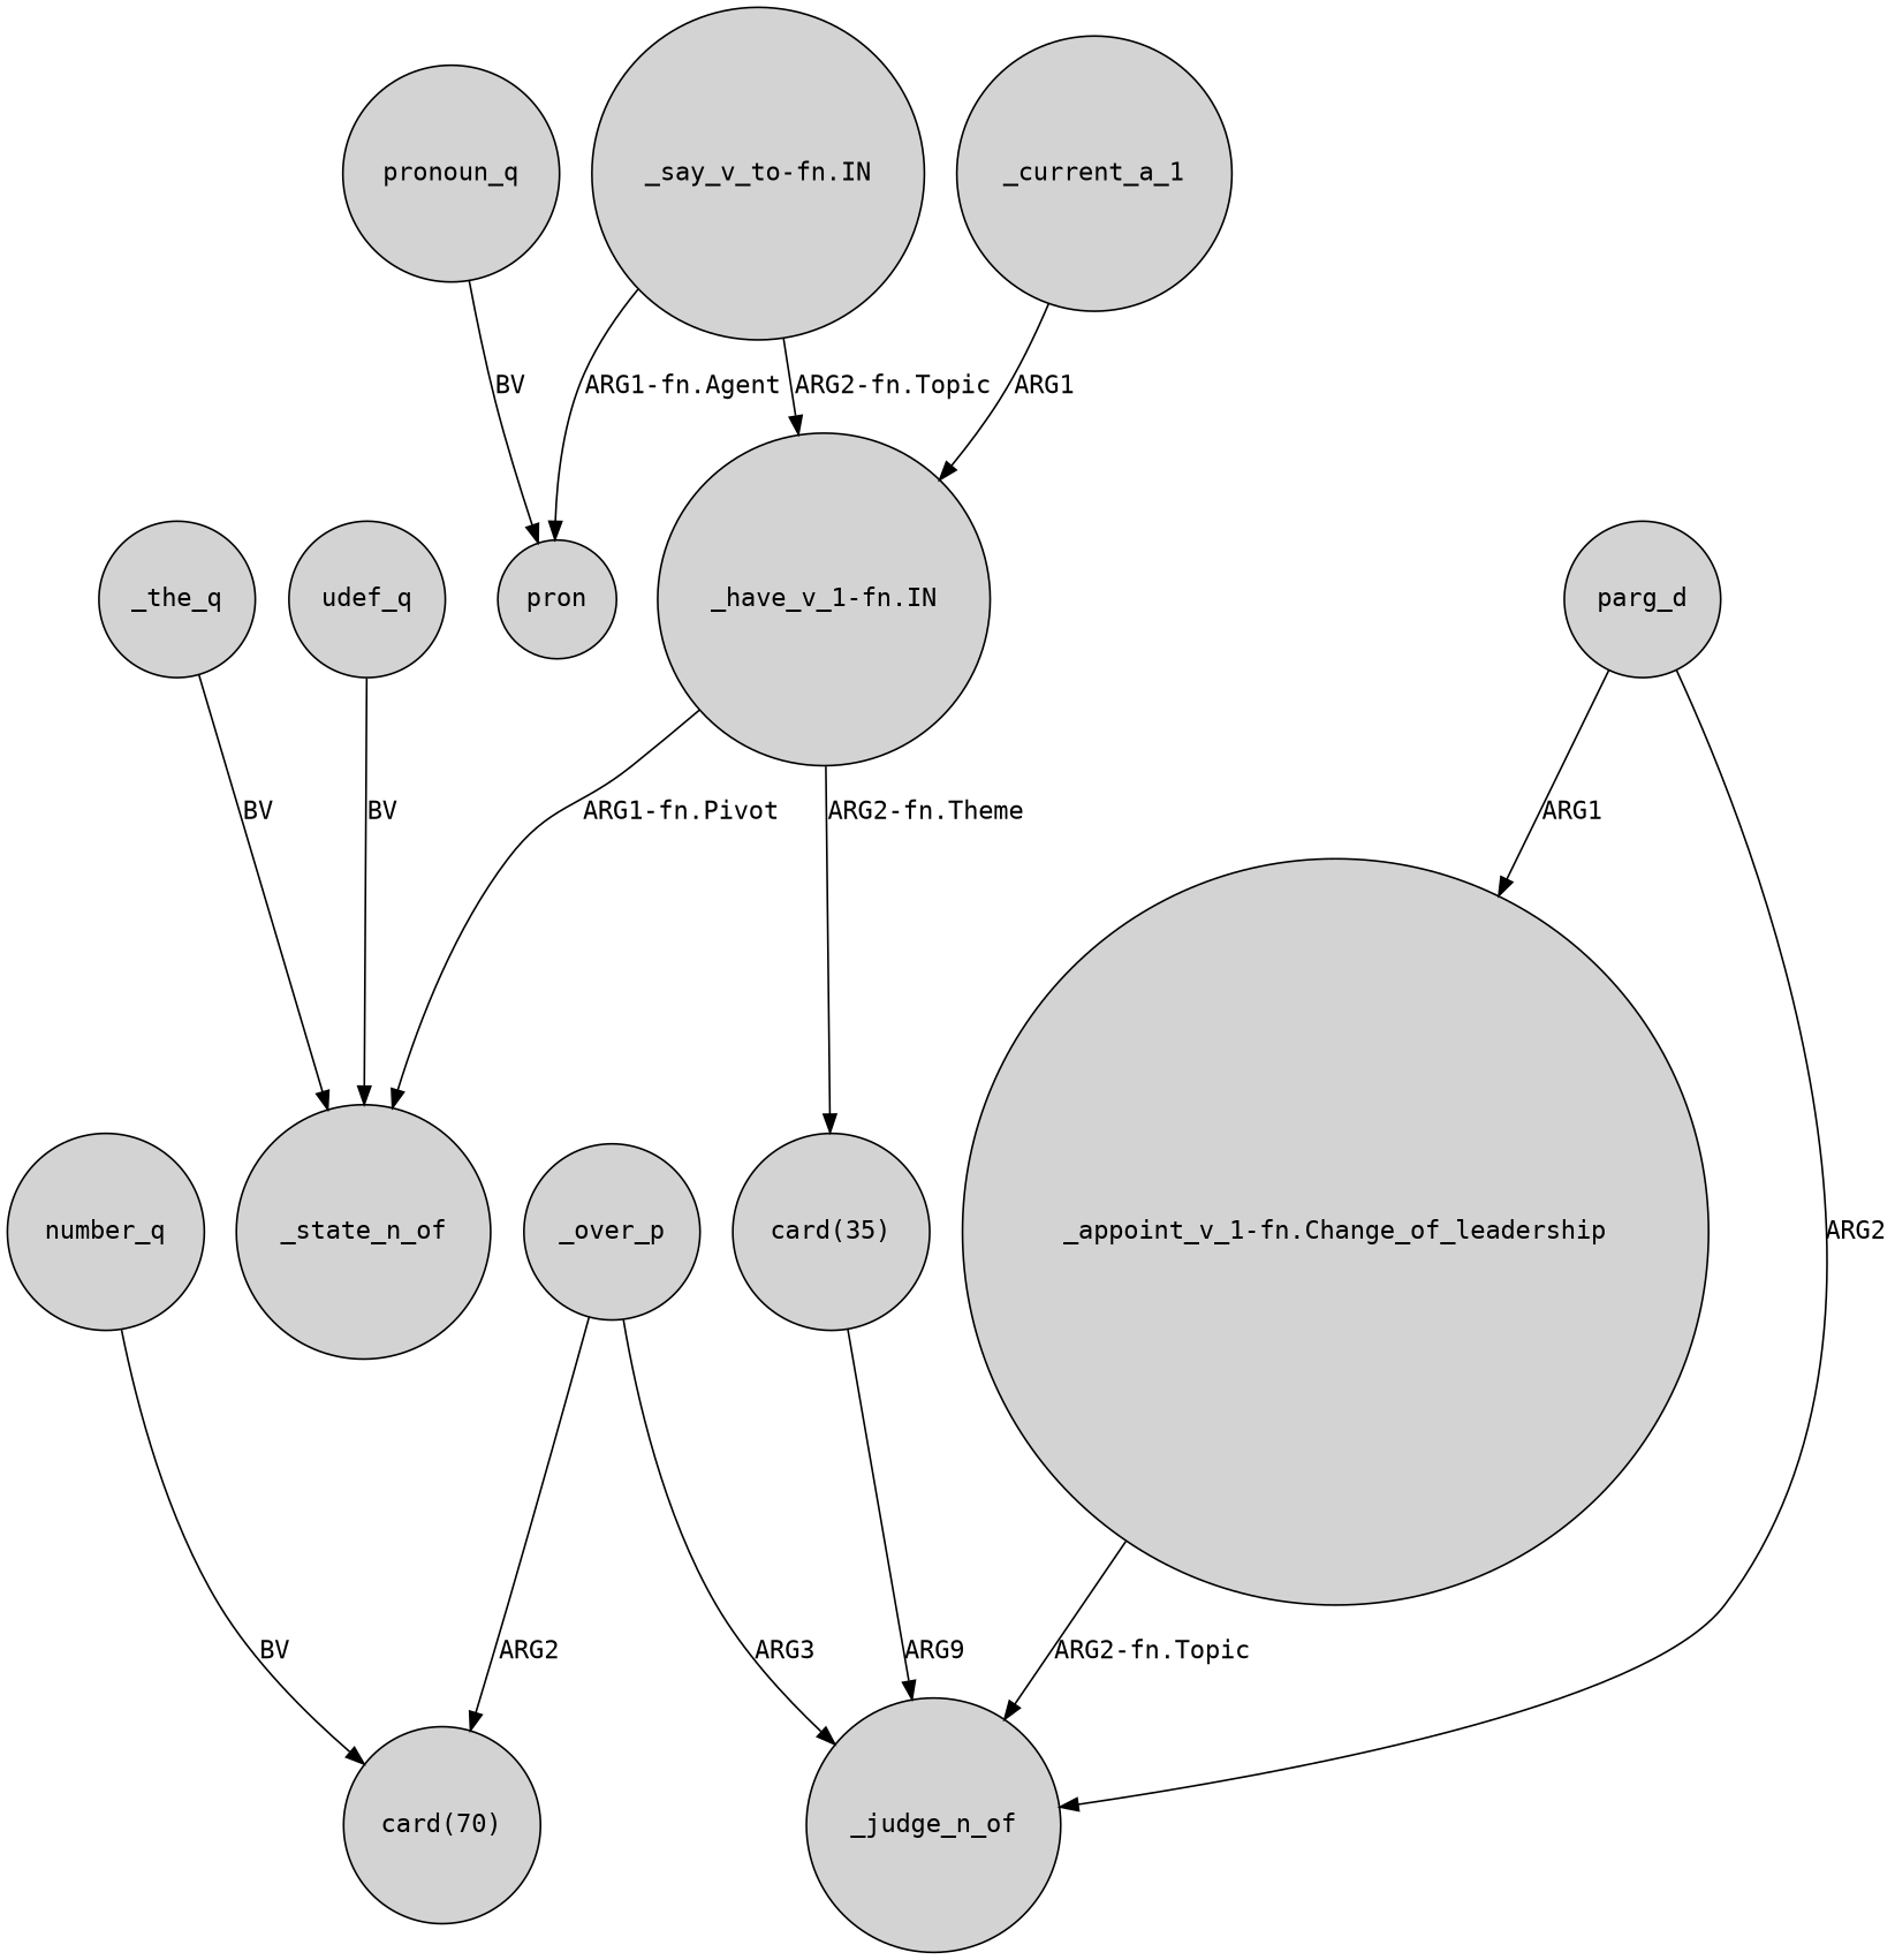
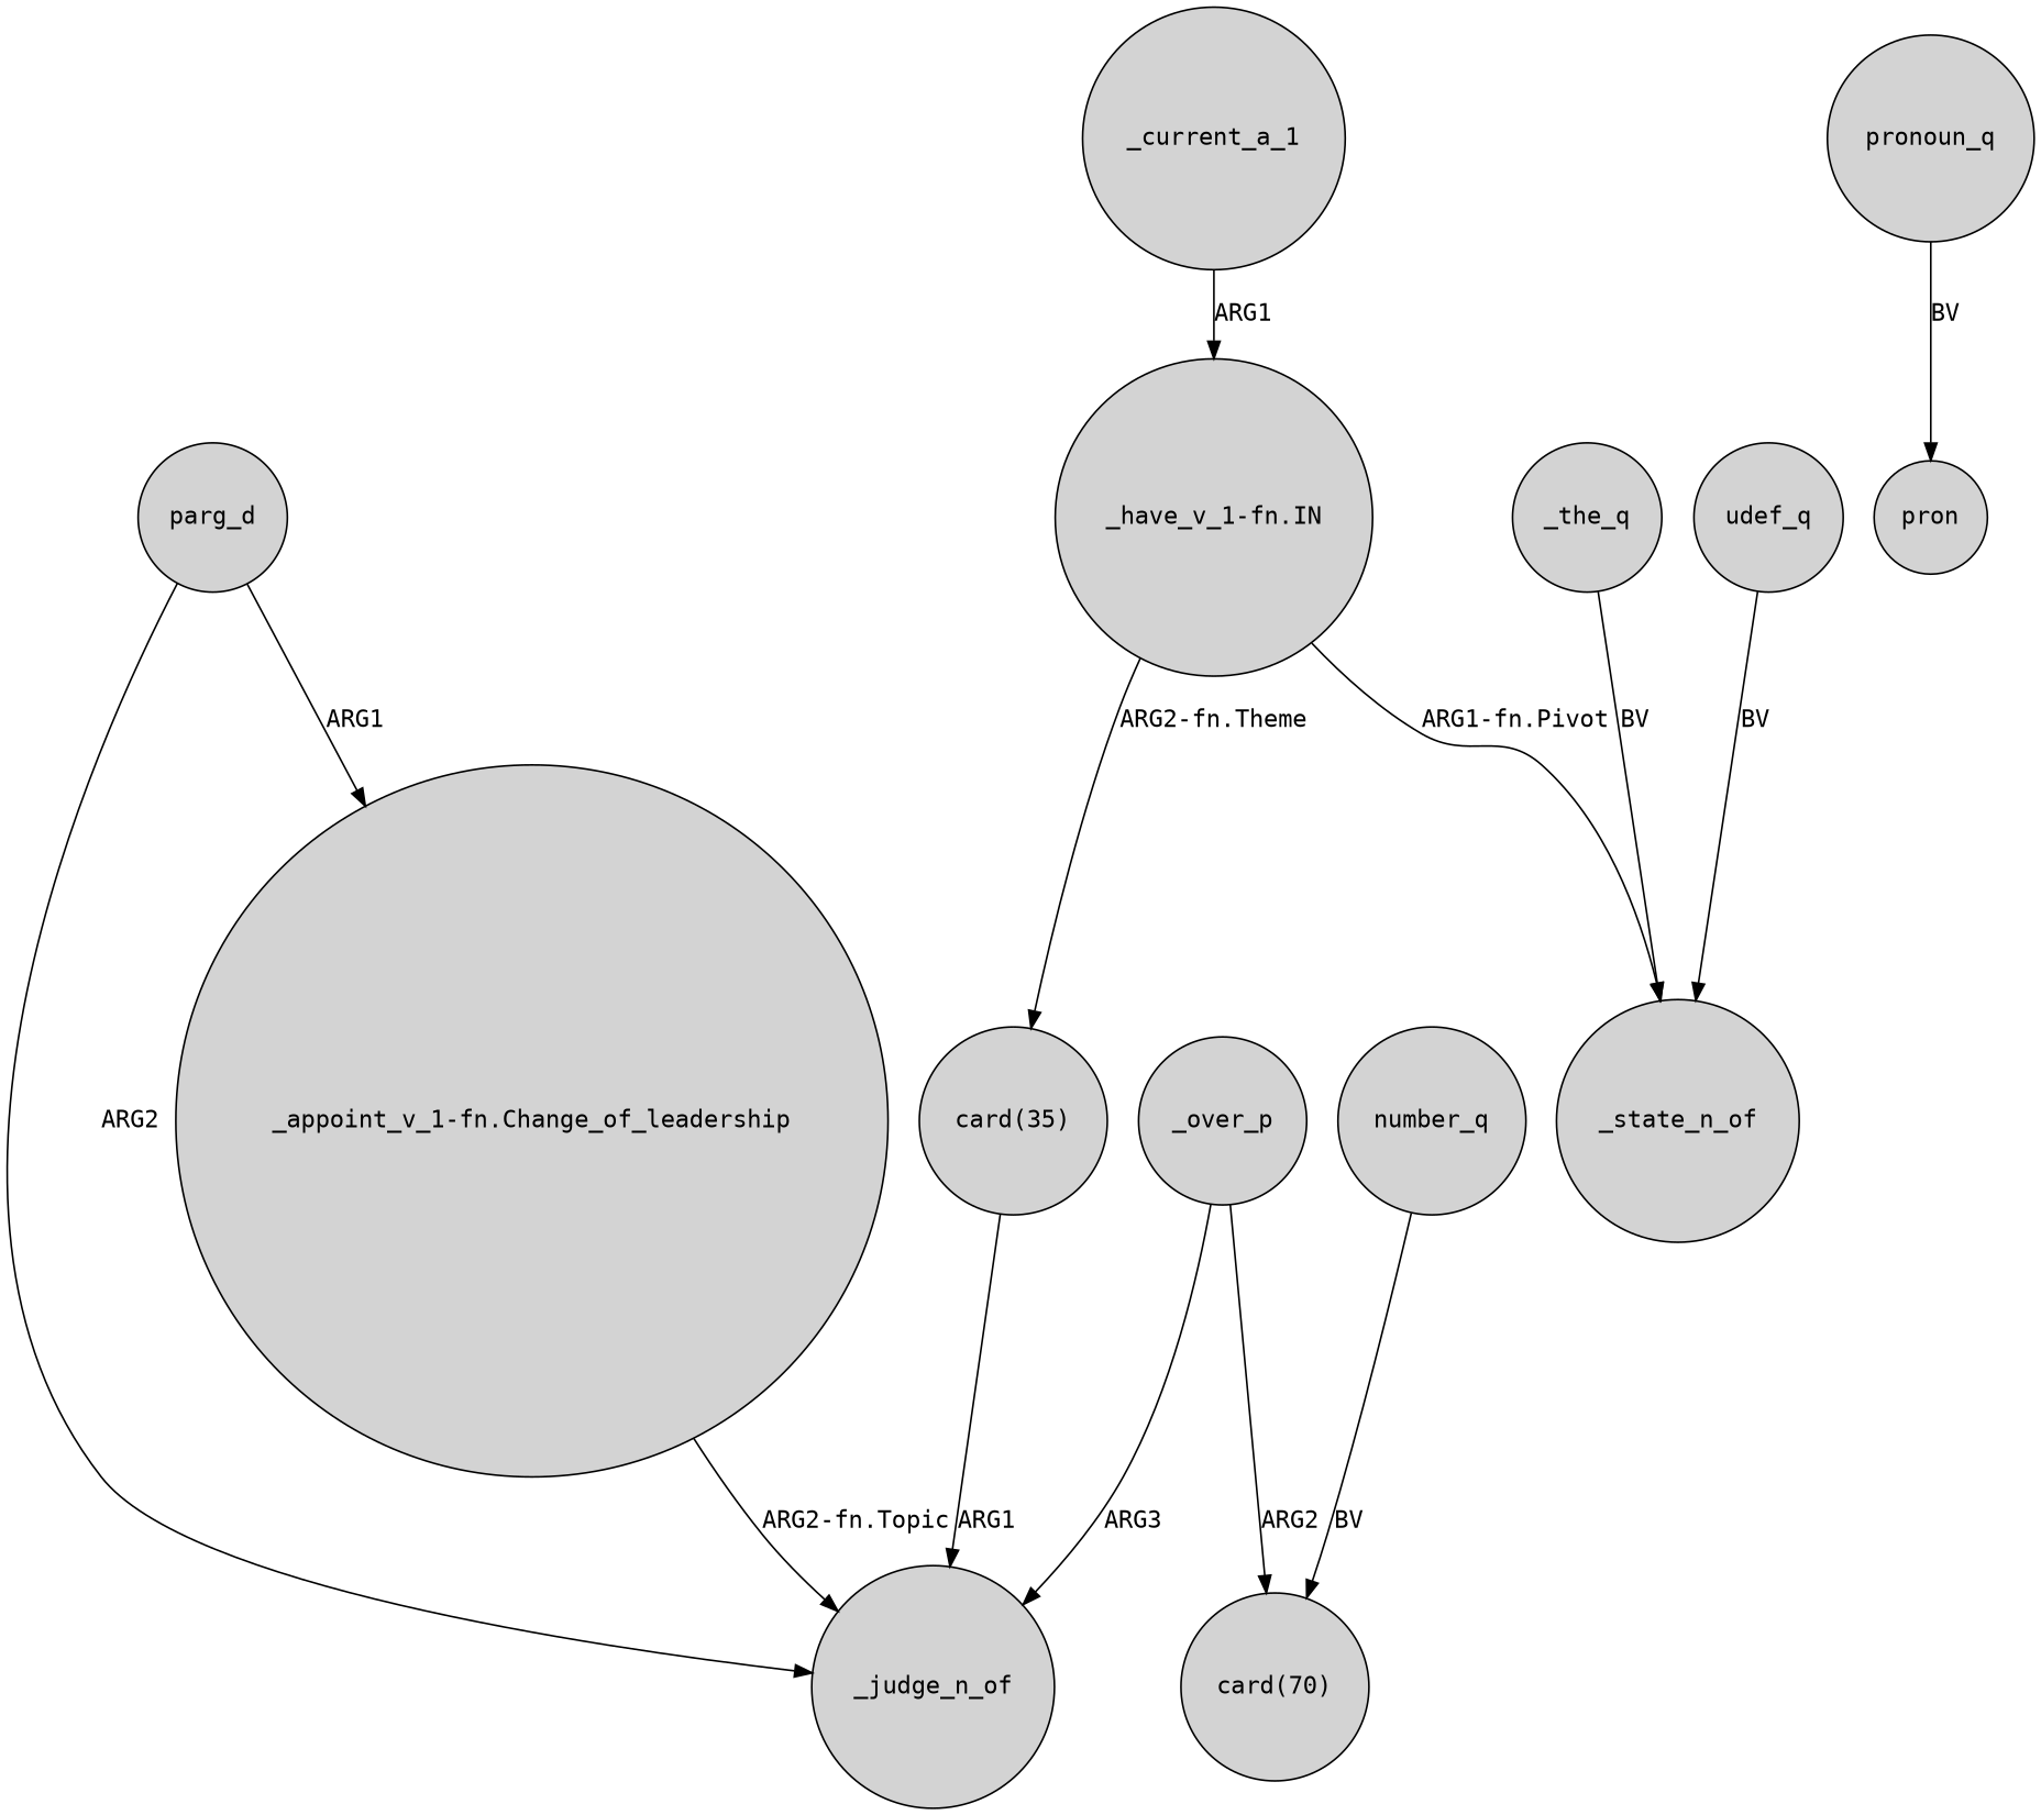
  digraph {
    fontname="DejaVu Sans Mono"
    node [fontname="DejaVu Sans Mono" shape=circle style=filled]
    edge [fontname="DejaVu Sans Mono"]
    "_appoint_v_1-fn.Change_of_leadership"
    _judge_n_of
    _over_p
    "card(70)"
-   "_say_v_to-fn.IN"
    "_have_v_1-fn.IN"
    pron
    _state_n_of
    "card(35)"
    number_q
    _the_q
    parg_d
    udef_q
    _current_a_1
    pronoun_q
    "_appoint_v_1-fn.Change_of_leadership" -> _judge_n_of [label="ARG2-fn.Topic"]
    _over_p -> _judge_n_of [label=ARG3]
    _over_p -> "card(70)" [label=ARG2]
-   "_say_v_to-fn.IN" -> "_have_v_1-fn.IN" [label="ARG2-fn.Topic"]
-   "_say_v_to-fn.IN" -> pron [label="ARG1-fn.Agent"]
    "_have_v_1-fn.IN" -> _state_n_of [label="ARG1-fn.Pivot"]
    "_have_v_1-fn.IN" -> "card(35)" [label="ARG2-fn.Theme"]
-   "card(35)" -> _judge_n_of [label=ARG9]
+   "card(35)" -> _judge_n_of [label=ARG1]
    number_q -> "card(70)" [label=BV]
    _the_q -> _state_n_of [label=BV]
    parg_d -> "_appoint_v_1-fn.Change_of_leadership" [label=ARG1]
    parg_d -> _judge_n_of [label=ARG2]
    udef_q -> _state_n_of [label=BV]
    _current_a_1 -> "_have_v_1-fn.IN" [label=ARG1]
    pronoun_q -> pron [label=BV]
  }
